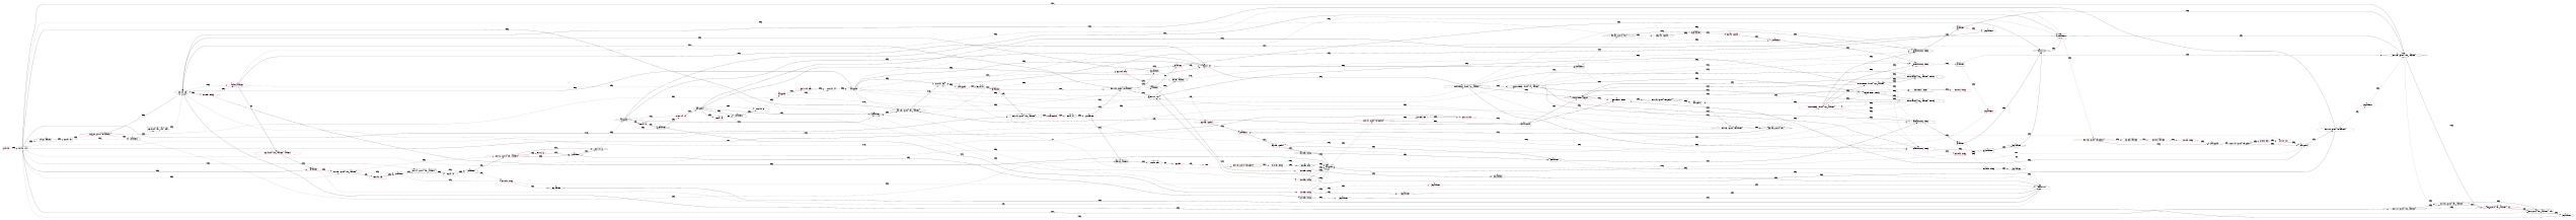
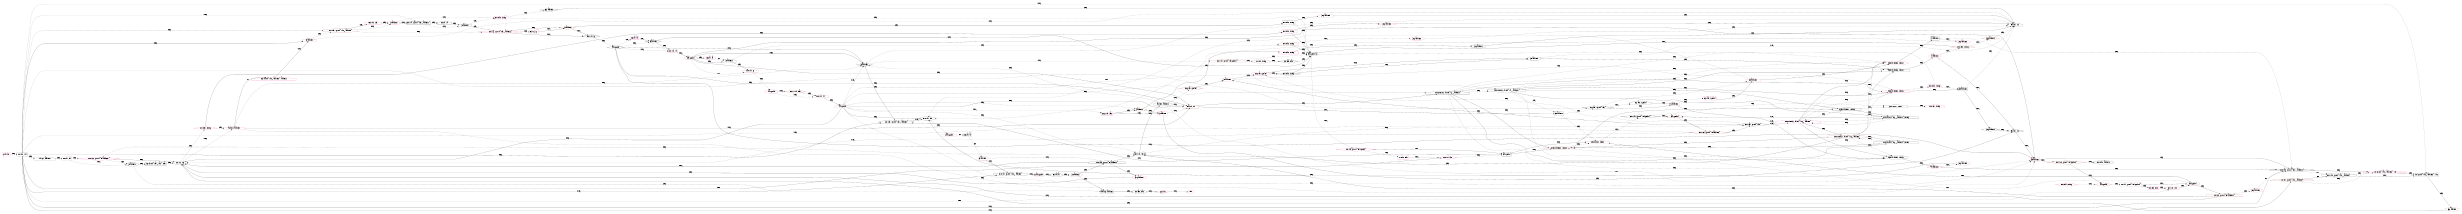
  digraph {
    rankdir=LR
    node [color=black shape=octagon]
    edge [arrowhead=box style=solid]
    n1 [color=deeppink label="push rbx" shape=folder]
    n2 [label="mov rbx , rdi" shape=folder]
    n3 [label="sub rsp , address" shape=house]
    n4 [color=brown label="mov rdx , qword [ rbx + address ]"]
    n5 [label="mov r9 , qword [ rbx + address ]" shape=folder]
    n6 [label="mov rdx , qword [ rbx + address ]"]
    n7 [color=deeppink label="mov rsi , rbx" shape=diamond]
    n8 [label="mov rdi , qword [ rbx + address ]"]
    n9 [color=brown label="je address" shape=house]
    n10 [label="mov rax , qword [ rbx ]" shape=diamond]
    n11 [label="mov rax , qword [ rbx + address ]" shape=diamond]
    n12 [label="mov rax , qword [ rbx ]" shape=diamond]
    n13 [color=deeppink label="mov rsi , rbx"]
    n14 [color=brown label="mov rsi , qword [ rbx + address ]" shape=diamond]
    n15 [label="mov qword [ rbx + address ] , rdx" shape=folder]
    n16 [color=brown label="test rdi , rdi" shape=folder]
    n17 [color=deeppink label="test rdx , rdx" shape=house]
    n18 [color=deeppink label="je address"]
    n19 [color=deeppink label="mov r8 , qword [ rdx + address ]" shape=diamond]
    n20 [label="test r9 , r9" shape=house]
    n21 [label="je address" shape=house]
    n22 [label="mov rdi , rdx"]
    n23 [label="call symbol" shape=folder]
    n24 [color=deeppink label="call symbol" shape=folder]
    n25 [label="test rsi , rsi" shape=house]
    n26 [label="cmp rax , symbol" shape=house]
    n27 [color=brown label="je address" shape=folder]
    n28 [color=deeppink label="jne address" shape=house]
    n29 [label="mov rdx , qword [ rax + address ]"]
    n30 [color=deeppink label="mov qword [ rax + address ] , rsi" shape=diamond]
    n31 [color=deeppink label="movss xmm3 , dword [ rsp + address ]" shape=house]
    n32 [color=deeppink label="je address"]
    n33 [color=deeppink label="cmp rax , symbol"]
    n34 [color=brown label="call symbol"]
    n35 [color=brown label="jmp address"]
    n36 [color=deeppink label="mov rcx , qword [ rel address ]" shape=diamond]
    n37 [label="je address"]
    n38 [label="mov rsi , rcx"]
    n39 [label="mov rsi , rcx" shape=folder]
    n40 [label="add rsp , address" shape=folder]
    n41 [label="nop dword [ rax + rax ] , eax" shape=folder]
    n42 [color=deeppink label="mov edx , string" shape=diamond]
    n43 [color=deeppink label="and esi , address" shape=house]
    n44 [label="and esi , address"]
    n45 [label="xor eax , eax"]
    n46 [color=deeppink label="pop rbx" shape=diamond]
    n47 [color=deeppink label=retn]
    n48 [label="call symbol" shape=folder]
    n49 [label="je address" shape=diamond]
    n50 [color=brown label="test rsi , rsi" shape=house]
    n51 [color=deeppink label="jne address" shape=folder]
    n52 [color=deeppink label="cmp dword [ rbx + address ] , address" shape=house]
    n53 [color=deeppink label="mov edx , string" shape=folder]
    n54 [color=deeppink label="test r8 , r8" shape=folder]
    n55 [color=brown label="je address" shape=diamond]
    n56 [label="mov rdi , r8" shape=diamond]
    n57 [label="jmp address" shape=diamond]
    n58 [color=deeppink label="mov rdi , qword [ rel symbol ]" shape=diamond]
    n59 [color=brown label="mov rdi , qword [ rel symbol ]" shape=house]
    n60 [color=brown label="mov esi , string"]
    n61 [color=deeppink label="call symbol" shape=house]
    n62 [label="xor eax , eax" shape=diamond]
    n63 [label="mov edx , string" shape=folder]
    n64 [label="call symbol" shape=diamond]
    n65 [color=brown label="test al , al" shape=folder]
    n66 [color=deeppink label="xor edx , edx" shape=folder]
    n67 [color=brown label="pxor xmm0 , xmm0" shape=house]
    n68 [color=brown label="cvtss2sd xmm0 , xmm2" shape=diamond]
    n69 [label="mov rdi , qword [ rel symbol ]" shape=diamond]
    n70 [label="cvtss2sd xmm1 , xmm3" shape=house]
    n71 [color=brown label="jmp address" shape=house]
    n72 [color=deeppink label="test al , al" shape=folder]
    n73 [label="je address" shape=diamond]
    n74 [color=deeppink label="mov rdi , r9" shape=folder]
    n75 [label="test al , al"]
    n76 [color=brown label="jne address"]
    n77 [label="mov rcx , qword [ rel address ]" shape=house]
    n78 [color=deeppink label="jmp address"]
    n79 [color=deeppink label="mov edx , string"]
    n80 [color=brown label="call symbol"]
    n81 [label="movss xmm2 , dword [ r8 + address ]" shape=house]
    n82 [label="jne address" shape=folder]
    n83 [color=brown label="mov rcx , qword [ rel symbol ]" shape=diamond]
    n84 [color=deeppink label="jmp address" shape=diamond]
    n85 [color=deeppink label="test al , al"]
    n86 [label="je address" shape=house]
    n87 [color=brown label="mov rdi , r8" shape=house]
    n88 [color=brown label="mov edx , string" shape=house]
    n89 [color=deeppink label="call symbol"]
    n90 [color=deeppink label="jmp address"]
    n91 [color=brown label="mov r10d , eax" shape=diamond]
    n92 [color=brown label="mov rdi , r9" shape=house]
    n93 [color=brown label="call symbol" shape=house]
    n94 [color=deeppink label="cmp r10d , eax" shape=folder]
    n95 [color=brown label="jl address" shape=diamond]
    n96 [label="movss xmm3 , dword [ r9 + address ]"]
    n97 [color=deeppink label="je address" shape=folder]
    n98 [color=deeppink label="mov edx , string" shape=house]
    n99 [label="movss dword [ rsp + address ] , xmm2" shape=house]
    n100 [color=deeppink label="ucomiss xmm2 , xmm3" shape=house]
    n101 [label="ucomiss xmm2 , xmm3"]
    n102 [label="ucomiss xmm3 , xmm2" shape=house]
    n103 [color=deeppink label="ucomiss xmm3 , xmm2"]
    n104 [label="movss dword [ rsp + address ] , xmm3" shape=house]
    n105 [label="test rsi , rsi" shape=diamond]
    n106 [label="jmp address"]
    n107 [color=brown label="movss xmm2 , dword [ rsp + address ]"]
    n108 [color=deeppink label="mov edx , string" shape=folder]
    n109 [label="jbe address" shape=folder]
    n110 [color=deeppink label="ja address" shape=diamond]
    n111 [color=deeppink label="ja address"]
    n112 [label="ja address" shape=folder]
    n113 [label="pxor xmm1 , xmm1" shape=house]
    n114 [color=brown label="call symbol" shape=house]
    n115 [color=deeppink label="cmp rax , symbol" shape=folder]
    n116 [label="mov edx , address"]
    n117 [color=brown label="call symbol" shape=diamond]
-   n118 [color=brown label="mov esi , address" shape=house]
    n119 [color=brown label="mov rdi , qword [ rel symbol ]" shape=folder]
    n120 [color=deeppink label="mov esi , string" shape=house]
    n121 [color=brown label="mov rcx , qword [ rel address ]" shape=diamond]
    n122 [label="mov edx , string" shape=diamond]
    n123 [label="jne address"]
    n124 [color=brown label="cmp rax , symbol" shape=diamond]
    n125 [label="jmp address" shape=diamond]
    n126 [color=brown label="jmp address"]
    n127 [color=deeppink label="mov edi , string" shape=diamond]
    n128 [color=deeppink label="xor edx , edx" shape=folder]
    n129 [color=brown label="mov rcx , qword [ rel address ]" shape=house]
    n130 [color=deeppink label="jmp address"]
    n131 [color=brown label="mov edx , string" shape=diamond]
    n132 [color=deeppink label="jmp address"]
    n133 [color=brown label="jmp address" shape=diamond]
    n134 [color=brown label="je address" shape=folder]
    n1 -> n2 [arrowhead=dot label=CFG style=dashed]
    n2 -> n3 [arrowhead=vee label=CFG style=dashed]
    n2 -> n4 [arrowhead=vee label=DFG style=dashed]
    n2 -> n5 [label=DFG style=dashed]
    n2 -> n6 [label=DFG]
    n2 -> n7 [arrowhead=vee label=DFG]
    n2 -> n8 [label=DFG]
    n2 -> n9 [label=DFG]
    n2 -> n10 [arrowhead=dot label=DFG style=dashed]
    n2 -> n11 [arrowhead=vee label=DFG]
    n2 -> n12 [label=DFG style=dashed]
    n2 -> n13 [label=DFG style=dashed]
    n2 -> n14 [arrowhead=dot label=DFG]
    n2 -> n15 [label=DFG style=dashed]
    n3 -> n16 [arrowhead=dot label=CFG]
    n4 -> n17 [arrowhead=vee label=CFG]
    n4 -> n18 [label=DFG style=dashed]
    n4 -> n19 [arrowhead=vee label=DFG style=dashed]
    n5 -> n20 [label=CFG style=dashed]
    n5 -> n21 [arrowhead=dot label=DFG style=dashed]
    n6 -> n22 [arrowhead=vee label=DFG]
    n7 -> n23 [arrowhead=vee label=DFG style=dashed]
    n8 -> n24 [label=DFG style=dashed]
    n9 -> n4 [arrowhead=dot label=CFG style=dashed]
    n9 -> n25 [arrowhead=vee label=CFG style=dashed]
    n10 -> n26 [label=CFG style=dashed]
    n10 -> n27 [arrowhead=vee label=DFG]
    n10 -> n28 [arrowhead=dot label=DFG style=dashed]
    n11 -> n29 [label=DFG style=dashed]
    n11 -> n30 [label=DFG]
    n12 -> n31 [arrowhead=dot label=CFG style=dashed]
    n12 -> n32 [label=DFG]
    n12 -> n33 [arrowhead=vee label=DFG style=dashed]
    n13 -> n34 [label=DFG]
    n14 -> n29 [arrowhead=vee label=CFG]
    n14 -> n30 [arrowhead=vee label=DFG style=dashed]
    n15 -> n35 [arrowhead=dot label=CFG]
    n16 -> n36 [arrowhead=dot label=CFG style=dashed]
    n16 -> n37 [arrowhead=vee label=DFG style=dashed]
    n17 -> n18 [label=CFG]
    n18 -> n5 [arrowhead=dot label=CFG]
    n18 -> n53 [arrowhead=vee label=CFG style=dashed]
    n19 -> n54 [arrowhead=vee label=CFG]
    n19 -> n55 [arrowhead=vee label=DFG]
    n19 -> n56 [label=DFG]
    n20 -> n21 [arrowhead=vee label=CFG]
    n21 -> n19 [arrowhead=vee label=CFG]
    n21 -> n53 [label=CFG style=dashed]
    n22 -> n61 [arrowhead=dot label=DFG style=dashed]
    n23 -> n6 [arrowhead=dot label=CFG]
    n23 -> n67 [label=DFG]
    n23 -> n68 [arrowhead=vee label=DFG]
    n24 -> n75 [arrowhead=vee label=CFG style=dashed]
    n25 -> n49 [arrowhead=vee label=CFG style=dashed]
    n26 -> n27 [label=CFG]
    n27 -> n101 [arrowhead=dot label=CFG]
    n27 -> n115 [label=CFG style=dashed]
    n28 -> n22 [label=CFG style=dashed]
    n28 -> n103 [label=CFG]
    n29 -> n15 [arrowhead=dot label=DFG]
    n29 -> n30 [arrowhead=dot label=CFG style=dashed]
    n30 -> n15 [arrowhead=dot label=CFG]
    n31 -> n70 [arrowhead=vee label=DFG style=dashed]
    n31 -> n100 [arrowhead=vee label=DFG style=dashed]
    n31 -> n101 [arrowhead=dot label=DFG]
    n31 -> n102 [arrowhead=vee label=DFG style=dashed]
    n31 -> n103 [label=DFG]
    n31 -> n104 [arrowhead=dot label=DFG style=dashed]
    n31 -> n107 [label=CFG]
    n32 -> n33 [label=CFG]
    n32 -> n100 [arrowhead=vee label=CFG style=dashed]
    n33 -> n122 [label=CFG]
    n33 -> n123 [arrowhead=vee label=DFG]
    n34 -> n67 [arrowhead=vee label=DFG]
    n34 -> n68 [arrowhead=vee label=DFG style=dashed]
    n34 -> n129 [arrowhead=vee label=CFG]
    n35 -> n38 [arrowhead=dot label=CFG]
    n36 -> n37 [arrowhead=dot label=CFG style=dashed]
    n36 -> n38 [arrowhead=dot label=DFG]
    n36 -> n39 [label=DFG style=dashed]
    n37 -> n40 [arrowhead=dot label=CFG style=dashed]
    n37 -> n41 [label=CFG style=dashed]
    n38 -> n42 [arrowhead=dot label=CFG style=dashed]
    n38 -> n43 [arrowhead=dot label=DFG style=dashed]
    n39 -> n44 [arrowhead=dot label=DFG]
    n40 -> n45 [arrowhead=dot label=CFG]
    n41 -> n38 [arrowhead=dot label=CFG style=dashed]
    n42 -> n43 [label=CFG style=dashed]
    n42 -> n48 [arrowhead=vee label=DFG]
    n43 -> n49 [arrowhead=dot label=DFG style=dashed]
    n43 -> n50 [label=DFG]
    n43 -> n51 [label=DFG style=dashed]
    n43 -> n52 [label=CFG]
    n44 -> n49 [arrowhead=vee label=DFG style=dashed]
    n44 -> n50 [arrowhead=dot label=DFG style=dashed]
    n44 -> n51 [arrowhead=vee label=DFG style=dashed]
    n44 -> n124 [arrowhead=vee label=CFG style=dashed]
    n45 -> n46 [arrowhead=vee label=CFG]
    n46 -> n47 [arrowhead=vee label=CFG style=dashed]
    n48 -> n58 [arrowhead=dot label=CFG style=dashed]
    n49 -> n6 [arrowhead=vee label=CFG]
    n49 -> n59 [arrowhead=dot label=CFG style=dashed]
    n50 -> n81 [arrowhead=dot label=CFG]
    n50 -> n82 [arrowhead=vee label=DFG]
    n51 -> n11 [arrowhead=vee label=CFG]
    n51 -> n83 [arrowhead=vee label=CFG style=dashed]
    n52 -> n9 [label=CFG]
    n53 -> n48 [arrowhead=dot label=DFG style=dashed]
    n53 -> n57 [arrowhead=vee label=CFG style=dashed]
    n54 -> n55 [label=CFG]
    n55 -> n56 [arrowhead=vee label=CFG]
    n55 -> n63 [label=CFG]
    n56 -> n64 [arrowhead=dot label=DFG style=dashed]
    n57 -> n25 [arrowhead=dot label=CFG]
    n58 -> n23 [label=DFG]
    n58 -> n66 [arrowhead=dot label=CFG style=dashed]
    n59 -> n48 [label=DFG style=dashed]
    n59 -> n60 [arrowhead=vee label=CFG style=dashed]
    n60 -> n62 [arrowhead=dot label=CFG]
    n61 -> n65 [arrowhead=dot label=CFG style=dashed]
    n62 -> n48 [label=CFG style=dashed]
    n63 -> n48 [arrowhead=vee label=DFG style=dashed]
    n63 -> n71 [arrowhead=vee label=CFG]
    n64 -> n49 [arrowhead=vee label=DFG]
    n64 -> n50 [arrowhead=dot label=DFG]
    n64 -> n51 [label=DFG]
    n64 -> n72 [arrowhead=dot label=CFG style=dashed]
    n64 -> n73 [label=DFG style=dashed]
    n64 -> n74 [label=DFG style=dashed]
    n65 -> n134 [arrowhead=vee label=CFG style=dashed]
    n66 -> n7 [arrowhead=dot label=CFG]
    n67 -> n69 [label=CFG style=dashed]
    n68 -> n67 [label=DFG style=dashed]
    n68 -> n70 [label=CFG]
    n69 -> n113 [label=CFG style=dashed]
    n69 -> n114 [label=DFG style=dashed]
    n70 -> n104 [label=CFG]
    n70 -> n113 [arrowhead=dot label=DFG style=dashed]
    n71 -> n25 [arrowhead=vee label=CFG]
    n72 -> n73 [arrowhead=dot label=CFG]
    n73 -> n74 [arrowhead=dot label=CFG]
    n73 -> n79 [label=CFG]
    n74 -> n80 [arrowhead=dot label=DFG]
    n75 -> n76 [label=CFG]
    n76 -> n40 [arrowhead=dot label=CFG]
    n76 -> n77 [label=CFG]
    n77 -> n38 [label=DFG]
    n77 -> n39 [arrowhead=vee label=DFG]
    n77 -> n78 [label=CFG]
    n78 -> n38 [arrowhead=vee label=CFG]
    n79 -> n48 [arrowhead=vee label=DFG]
    n79 -> n84 [label=CFG]
    n80 -> n49 [arrowhead=vee label=DFG]
    n80 -> n50 [label=DFG]
    n80 -> n51 [arrowhead=dot label=DFG]
    n80 -> n85 [arrowhead=vee label=CFG]
    n80 -> n86 [arrowhead=vee label=DFG]
    n80 -> n87 [arrowhead=dot label=DFG style=dashed]
    n81 -> n68 [arrowhead=vee label=DFG]
    n81 -> n96 [label=CFG style=dashed]
    n81 -> n99 [arrowhead=dot label=DFG]
    n81 -> n100 [arrowhead=dot label=DFG]
    n81 -> n101 [label=DFG style=dashed]
    n81 -> n102 [label=DFG style=dashed]
    n81 -> n103 [label=DFG style=dashed]
    n82 -> n10 [arrowhead=dot label=CFG style=dashed]
    n82 -> n67 [arrowhead=dot label=CFG style=dashed]
    n83 -> n116 [label=CFG style=dashed]
    n83 -> n117 [label=DFG]
    n84 -> n25 [label=CFG]
    n85 -> n86 [label=CFG style=dashed]
    n86 -> n87 [arrowhead=dot label=CFG]
    n86 -> n88 [label=CFG style=dashed]
    n87 -> n89 [label=DFG style=dashed]
    n88 -> n48 [arrowhead=vee label=DFG]
    n88 -> n90 [arrowhead=vee label=CFG style=dashed]
    n89 -> n91 [arrowhead=dot label=DFG]
    n89 -> n92 [arrowhead=dot label=DFG style=dashed]
    n90 -> n25 [label=CFG style=dashed]
    n91 -> n92 [label=CFG]
    n92 -> n93 [label=DFG]
    n93 -> n22 [arrowhead=vee label=DFG]
    n93 -> n38 [arrowhead=vee label=DFG]
    n93 -> n39 [label=DFG style=dashed]
    n93 -> n49 [label=DFG style=dashed]
    n93 -> n50 [arrowhead=vee label=DFG]
    n93 -> n51 [label=DFG style=dashed]
    n93 -> n81 [arrowhead=vee label=DFG style=dashed]
    n93 -> n94 [label=DFG style=dashed]
    n93 -> n95 [arrowhead=dot label=DFG style=dashed]
    n93 -> n96 [label=DFG style=dashed]
    n94 -> n95 [label=CFG]
    n94 -> n97 [arrowhead=vee label=DFG]
    n95 -> n97 [arrowhead=vee label=CFG]
    n95 -> n98 [arrowhead=dot label=CFG]
    n96 -> n70 [arrowhead=dot label=DFG]
    n96 -> n82 [arrowhead=vee label=CFG style=dashed]
    n96 -> n100 [arrowhead=dot label=DFG]
    n96 -> n101 [label=DFG style=dashed]
    n96 -> n102 [arrowhead=vee label=DFG]
    n96 -> n103 [arrowhead=dot label=DFG style=dashed]
    n96 -> n104 [arrowhead=vee label=DFG]
    n97 -> n50 [arrowhead=dot label=CFG style=dashed]
    n97 -> n105 [arrowhead=dot label=CFG]
    n98 -> n48 [label=DFG style=dashed]
    n98 -> n106 [label=CFG]
    n99 -> n68 [label=CFG]
    n99 -> n107 [label=DFG style=dashed]
    n100 -> n108 [arrowhead=vee label=CFG style=dashed]
    n100 -> n109 [label=DFG]
    n101 -> n110 [label=DFG]
    n102 -> n111 [arrowhead=dot label=DFG]
    n103 -> n112 [arrowhead=vee label=DFG]
    n104 -> n31 [label=DFG style=dashed]
    n104 -> n114 [label=CFG]
    n105 -> n51 [arrowhead=dot label=CFG]
    n106 -> n25 [arrowhead=vee label=CFG]
    n107 -> n39 [arrowhead=vee label=CFG]
    n107 -> n68 [arrowhead=dot label=DFG]
    n107 -> n99 [label=DFG]
    n107 -> n100 [arrowhead=vee label=DFG style=dashed]
    n107 -> n101 [label=DFG style=dashed]
    n107 -> n102 [arrowhead=vee label=DFG style=dashed]
    n107 -> n103 [arrowhead=vee label=DFG style=dashed]
    n108 -> n48 [arrowhead=vee label=DFG style=dashed]
    n108 -> n109 [arrowhead=vee label=CFG style=dashed]
    n109 -> n25 [arrowhead=dot label=CFG style=dashed]
    n109 -> n125 [arrowhead=vee label=CFG]
    n110 -> n11 [label=CFG]
    n110 -> n126 [label=CFG style=dashed]
    n111 -> n105 [arrowhead=vee label=CFG]
    n111 -> n131 [arrowhead=dot label=CFG style=dashed]
    n112 -> n11 [label=CFG style=dashed]
    n112 -> n132 [arrowhead=vee label=CFG style=dashed]
    n113 -> n120 [label=CFG]
    n114 -> n121 [arrowhead=vee label=CFG]
    n115 -> n28 [arrowhead=vee label=CFG]
-   n116 -> n118 [arrowhead=vee label=CFG style=dashed]
    n117 -> n119 [arrowhead=dot label=CFG style=dashed]
-   n118 -> n127 [arrowhead=vee label=CFG]
    n119 -> n34 [arrowhead=dot label=DFG]
    n119 -> n128 [arrowhead=dot label=CFG]
    n121 -> n12 [label=CFG]
    n121 -> n38 [label=DFG style=dashed]
    n121 -> n39 [arrowhead=vee label=DFG style=dashed]
    n122 -> n48 [arrowhead=vee label=DFG]
    n122 -> n123 [label=CFG]
    n123 -> n25 [arrowhead=vee label=CFG style=dashed]
    n123 -> n102 [label=CFG]
    n124 -> n32 [label=CFG]
    n125 -> n105 [label=CFG]
    n126 -> n22 [label=CFG]
    n127 -> n117 [arrowhead=vee label=CFG style=dashed]
    n128 -> n13 [label=CFG]
    n129 -> n38 [arrowhead=vee label=DFG]
    n129 -> n39 [label=DFG]
    n129 -> n130 [arrowhead=vee label=CFG style=dashed]
    n130 -> n11 [arrowhead=vee label=CFG style=dashed]
    n131 -> n48 [arrowhead=vee label=DFG]
    n131 -> n133 [label=CFG style=dashed]
    n132 -> n22 [arrowhead=vee label=CFG style=dashed]
    n133 -> n25 [label=CFG style=dashed]
    n134 -> n8 [arrowhead=vee label=CFG]
    n134 -> n77 [arrowhead=vee label=CFG style=dashed]
  }
